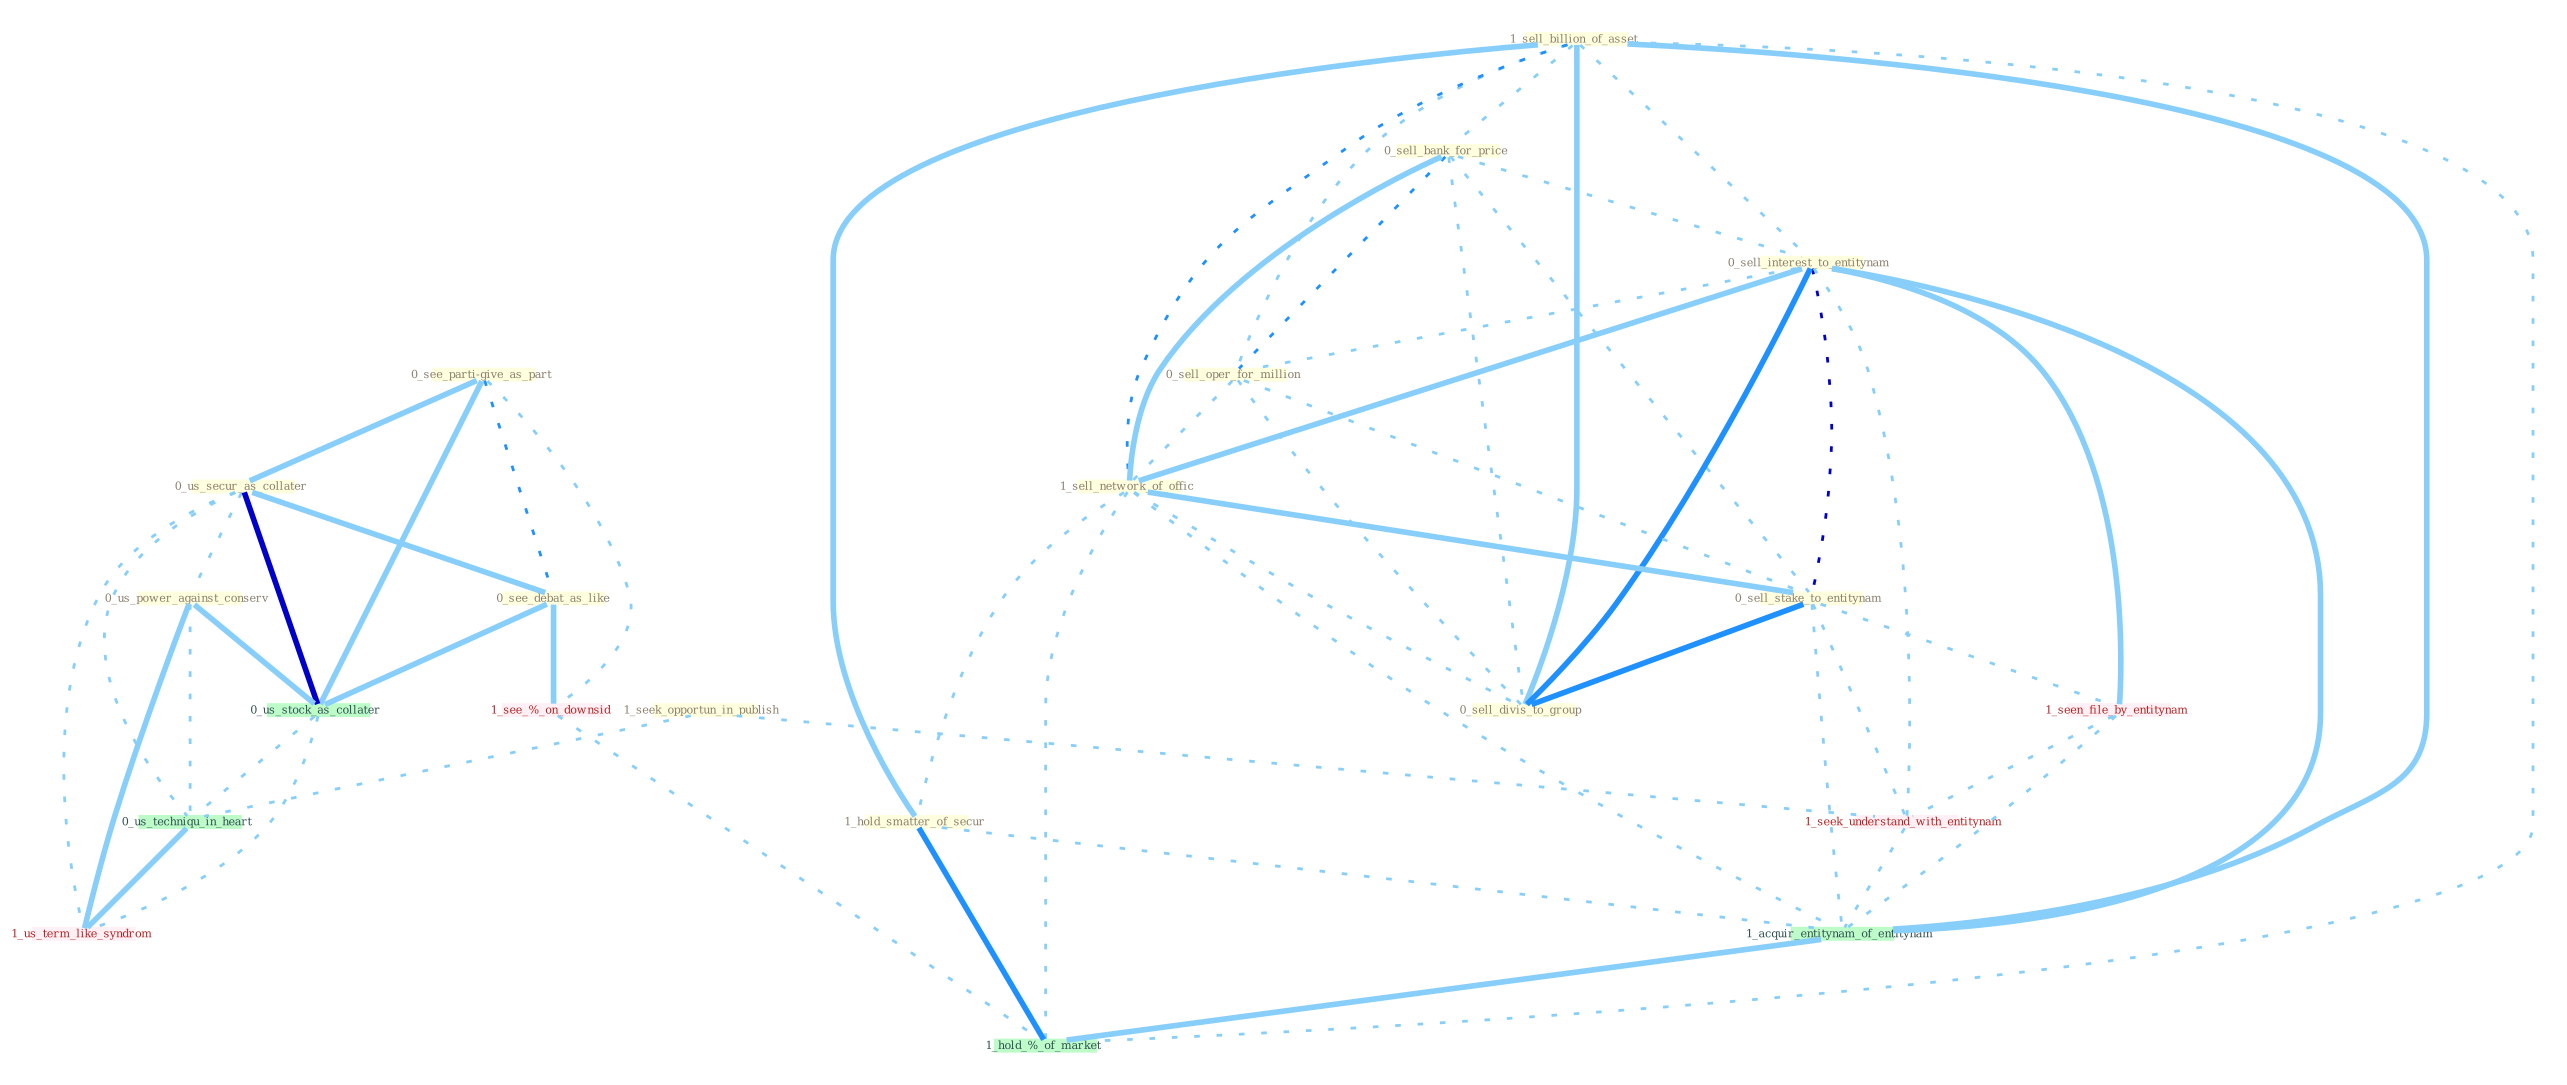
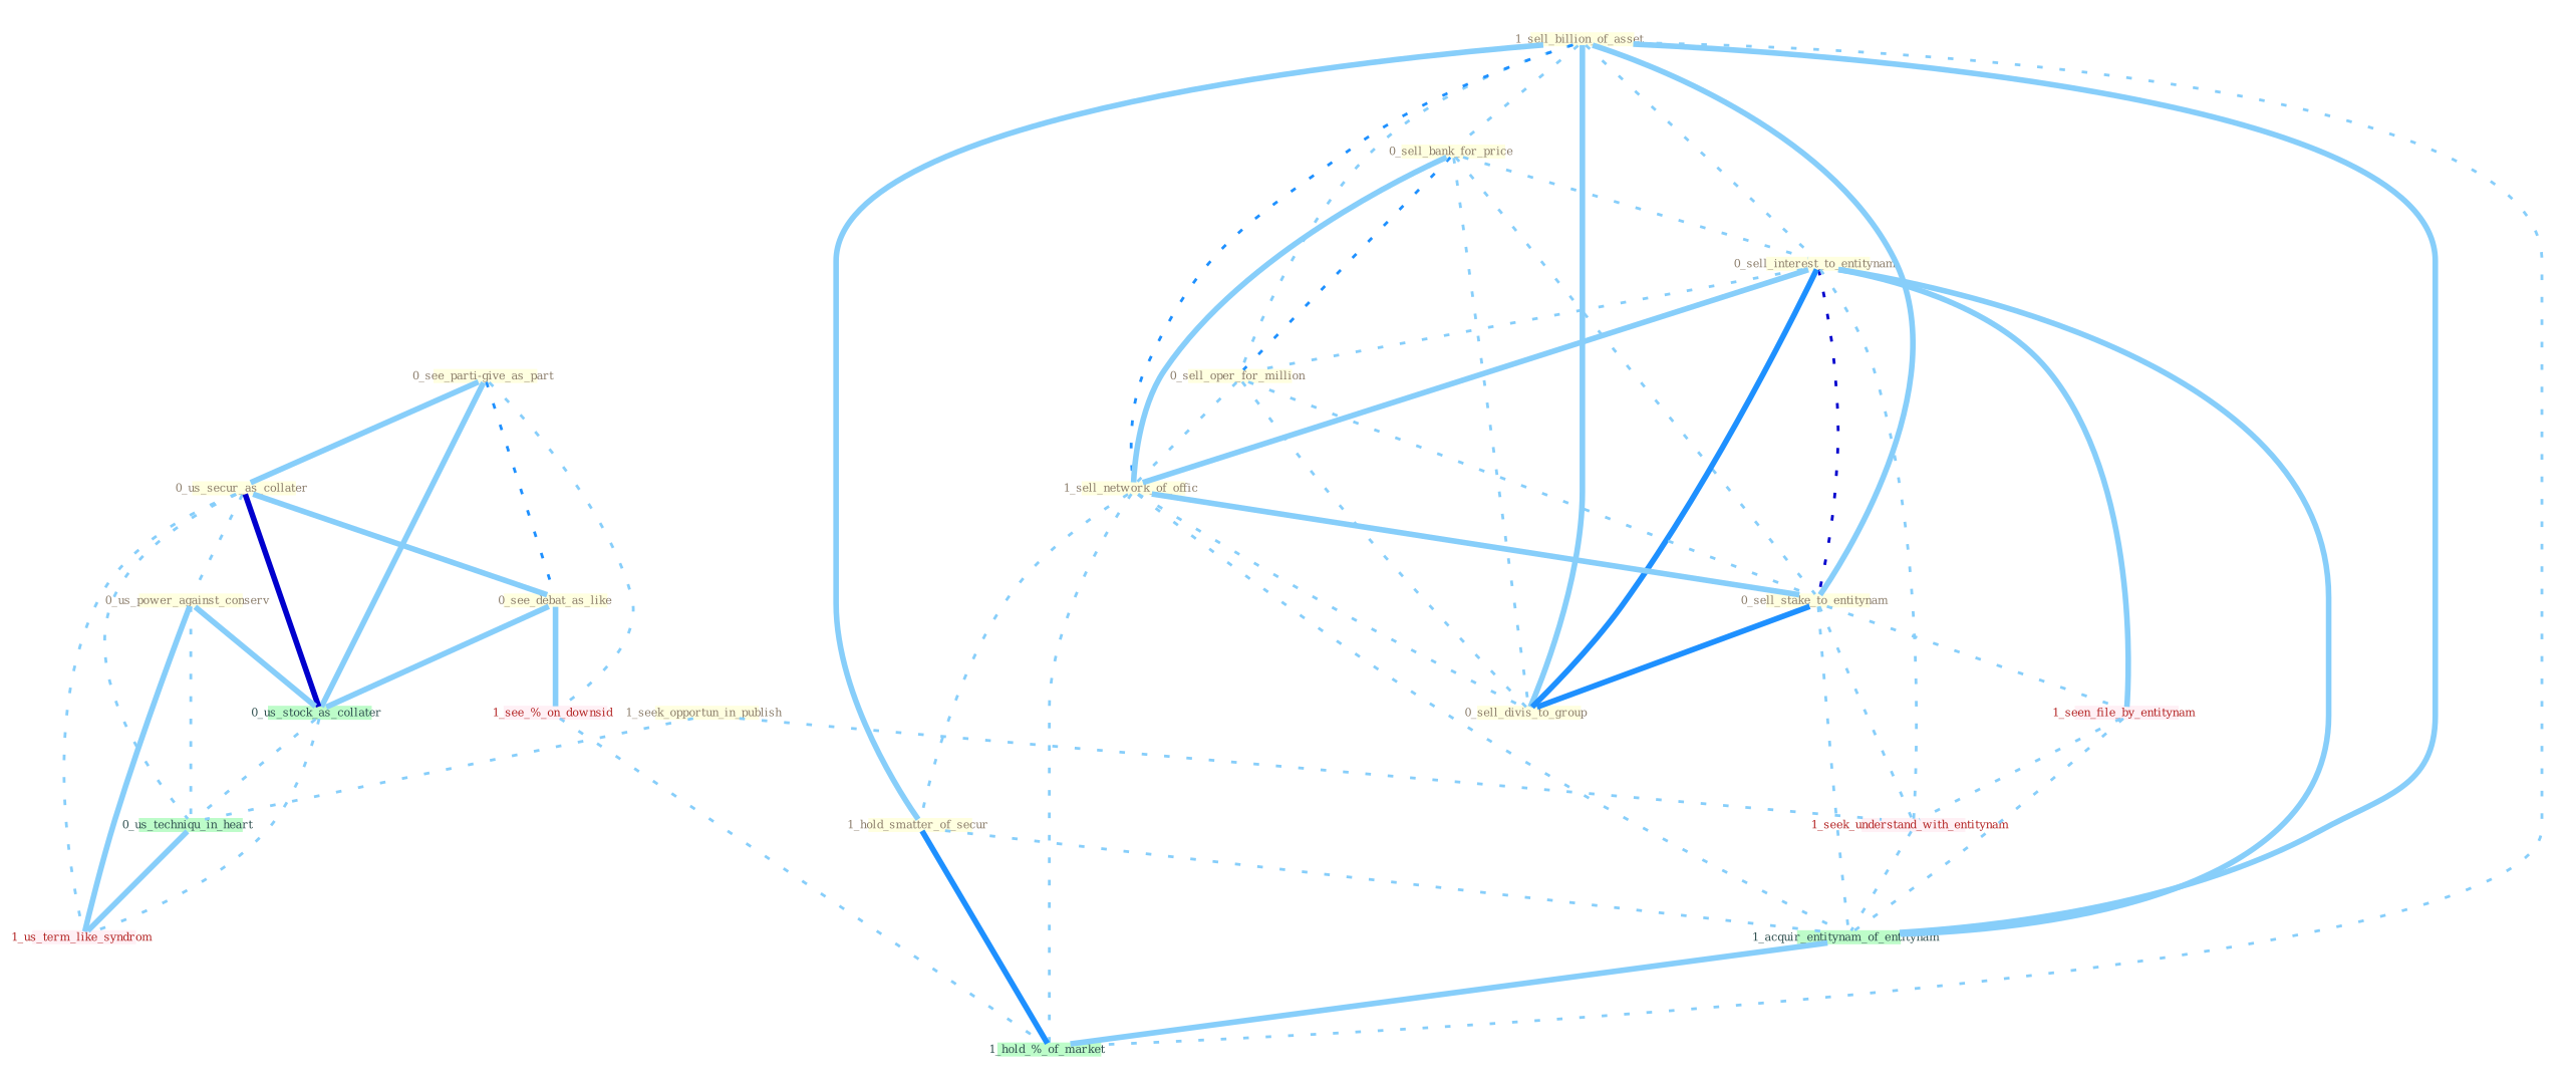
  graph {
    node [color="#ffffe0" fixedsize=true fontcolor="#8b7d6b" fontsize=4 shape=polygon style=filled]
    edge [color="#87cefa" style=dotted w=1]
    "1_sell_billion_of_asset " [height=.06 width=.5]
    "0_see_parti-give_as_part " [height=.06 width=.5]
    "1_seek_opportun_in_publish " [height=.06 width=.5]
    "0_sell_bank_for_price " [height=.06 width=.5]
    "0_sell_interest_to_entitynam " [height=.06 width=.5]
    "0_sell_oper_for_million " [height=.06 width=.5]
    "1_sell_network_of_offic " [height=.06 width=.5]
    "0_us_secur_as_collater " [height=.06 width=.5]
    "0_sell_stake_to_entitynam " [height=.06 width=.5]
    "1_hold_smatter_of_secur " [height=.06 width=.5]
    "0_us_power_against_conserv " [height=.06 width=.5]
    n12 [height=.06 label="0_see_debat_as_like" width=.5]
    "0_sell_divis_to_group " [height=.06 width=.5]
    "1_seen_file_by_entitynam " [color="#fff0f5" fontcolor="#b22222" height=.06 width=.5]
    "1_seek_understand_with_entitynam " [color="#fff0f5" fontcolor="#b22222" height=.06 width=.5]
    "1_see_%_on_downsid " [color="#fff0f5" fontcolor="#b22222" height=.06 width=.5]
    "1_us_term_like_syndrom " [color="#fff0f5" fontcolor="#b22222" height=.06 width=.5]
    "1_acquir_entitynam_of_entitynam " [color="#BDFCC9" fontcolor="#2f4f4f" height=.06 width=.5]
    "1_hold_%_of_market " [color="#BDFCC9" fontcolor="#2f4f4f" height=.06 width=.5]
    "0_us_stock_as_collater " [color="#BDFCC9" fontcolor="#2f4f4f" height=.06 width=.5]
    "0_us_techniqu_in_heart " [color="#BDFCC9" fontcolor="#2f4f4f" height=.06 width=.5]
    subgraph sub_1 {
      "1_sell_billion_of_asset "
      "0_see_parti-give_as_part "
      "1_seek_opportun_in_publish "
      "0_sell_bank_for_price "
      "0_sell_interest_to_entitynam "
      "0_sell_oper_for_million "
      "1_sell_network_of_offic "
      "0_us_secur_as_collater "
      "0_sell_stake_to_entitynam "
      "1_hold_smatter_of_secur "
      "0_us_power_against_conserv "
      n12
      "0_sell_divis_to_group "
    }
    subgraph sub_2 {
      "1_seen_file_by_entitynam "
      "1_seek_understand_with_entitynam "
      "1_see_%_on_downsid "
      "1_us_term_like_syndrom "
    }
    "1_sell_billion_of_asset " -- "0_sell_bank_for_price "
    "1_sell_billion_of_asset " -- "0_sell_interest_to_entitynam "
    "1_sell_billion_of_asset " -- "0_sell_oper_for_million "
    "1_sell_billion_of_asset " -- "1_sell_network_of_offic " [color="#1e90ff" w=2]
+   "1_sell_billion_of_asset " -- "0_sell_stake_to_entitynam " [style=bold]
    "1_sell_billion_of_asset " -- "1_hold_smatter_of_secur " [style=bold]
    "1_sell_billion_of_asset " -- "0_sell_divis_to_group " [style=bold]
    "1_sell_billion_of_asset " -- "1_acquir_entitynam_of_entitynam " [style=bold]
    "1_sell_billion_of_asset " -- "1_hold_%_of_market "
    "0_see_parti-give_as_part " -- "0_us_secur_as_collater " [style=bold]
    "0_see_parti-give_as_part " -- n12 [color="#1e90ff" w=2]
    "0_see_parti-give_as_part " -- "1_see_%_on_downsid "
    "0_see_parti-give_as_part " -- "0_us_stock_as_collater " [style=bold]
    "1_seek_opportun_in_publish " -- "1_seek_understand_with_entitynam "
    "1_seek_opportun_in_publish " -- "0_us_techniqu_in_heart "
    "0_sell_bank_for_price " -- "0_sell_interest_to_entitynam "
    "0_sell_bank_for_price " -- "0_sell_oper_for_million " [color="#1e90ff" w=2]
    "0_sell_bank_for_price " -- "1_sell_network_of_offic " [style=bold]
    "0_sell_bank_for_price " -- "0_sell_stake_to_entitynam "
    "0_sell_bank_for_price " -- "0_sell_divis_to_group "
    "0_sell_interest_to_entitynam " -- "0_sell_oper_for_million "
    "0_sell_interest_to_entitynam " -- "1_sell_network_of_offic " [style=bold]
    "0_sell_interest_to_entitynam " -- "0_sell_stake_to_entitynam " [color="#0000cd" w=3]
    "0_sell_interest_to_entitynam " -- "0_sell_divis_to_group " [color="#1e90ff" style=bold w=2]
    "0_sell_interest_to_entitynam " -- "1_seen_file_by_entitynam " [style=bold]
    "0_sell_interest_to_entitynam " -- "1_seek_understand_with_entitynam "
    "0_sell_interest_to_entitynam " -- "1_acquir_entitynam_of_entitynam " [style=bold]
    "0_sell_oper_for_million " -- "1_sell_network_of_offic "
    "0_sell_oper_for_million " -- "0_sell_stake_to_entitynam "
    "0_sell_oper_for_million " -- "0_sell_divis_to_group "
    "1_sell_network_of_offic " -- "0_sell_stake_to_entitynam " [style=bold]
    "1_sell_network_of_offic " -- "1_hold_smatter_of_secur "
    "1_sell_network_of_offic " -- "0_sell_divis_to_group "
    "1_sell_network_of_offic " -- "1_acquir_entitynam_of_entitynam "
    "1_sell_network_of_offic " -- "1_hold_%_of_market "
    "0_us_secur_as_collater " -- "0_us_power_against_conserv "
    "0_us_secur_as_collater " -- n12 [style=bold]
    "0_us_secur_as_collater " -- "1_us_term_like_syndrom "
    "0_us_secur_as_collater " -- "0_us_stock_as_collater " [color="#0000cd" style=bold w=3]
    "0_us_secur_as_collater " -- "0_us_techniqu_in_heart "
    "0_sell_stake_to_entitynam " -- "0_sell_divis_to_group " [color="#1e90ff" style=bold w=2]
    "0_sell_stake_to_entitynam " -- "1_seen_file_by_entitynam "
    "0_sell_stake_to_entitynam " -- "1_seek_understand_with_entitynam "
    "0_sell_stake_to_entitynam " -- "1_acquir_entitynam_of_entitynam "
    "1_hold_smatter_of_secur " -- "1_acquir_entitynam_of_entitynam "
    "1_hold_smatter_of_secur " -- "1_hold_%_of_market " [color="#1e90ff" style=bold w=2]
    "0_us_power_against_conserv " -- "1_us_term_like_syndrom " [style=bold]
    "0_us_power_against_conserv " -- "0_us_stock_as_collater " [style=bold]
    "0_us_power_against_conserv " -- "0_us_techniqu_in_heart "
    n12 -- "1_see_%_on_downsid " [style=bold]
    n12 -- "0_us_stock_as_collater " [style=bold]
    "1_seen_file_by_entitynam " -- "1_seek_understand_with_entitynam "
    "1_seen_file_by_entitynam " -- "1_acquir_entitynam_of_entitynam "
    "1_seek_understand_with_entitynam " -- "1_acquir_entitynam_of_entitynam "
    "1_see_%_on_downsid " -- "1_hold_%_of_market "
    "1_acquir_entitynam_of_entitynam " -- "1_hold_%_of_market " [style=bold]
    "0_us_stock_as_collater " -- "1_us_term_like_syndrom "
    "0_us_stock_as_collater " -- "0_us_techniqu_in_heart "
    "0_us_techniqu_in_heart " -- "1_us_term_like_syndrom " [style=bold]
  }
